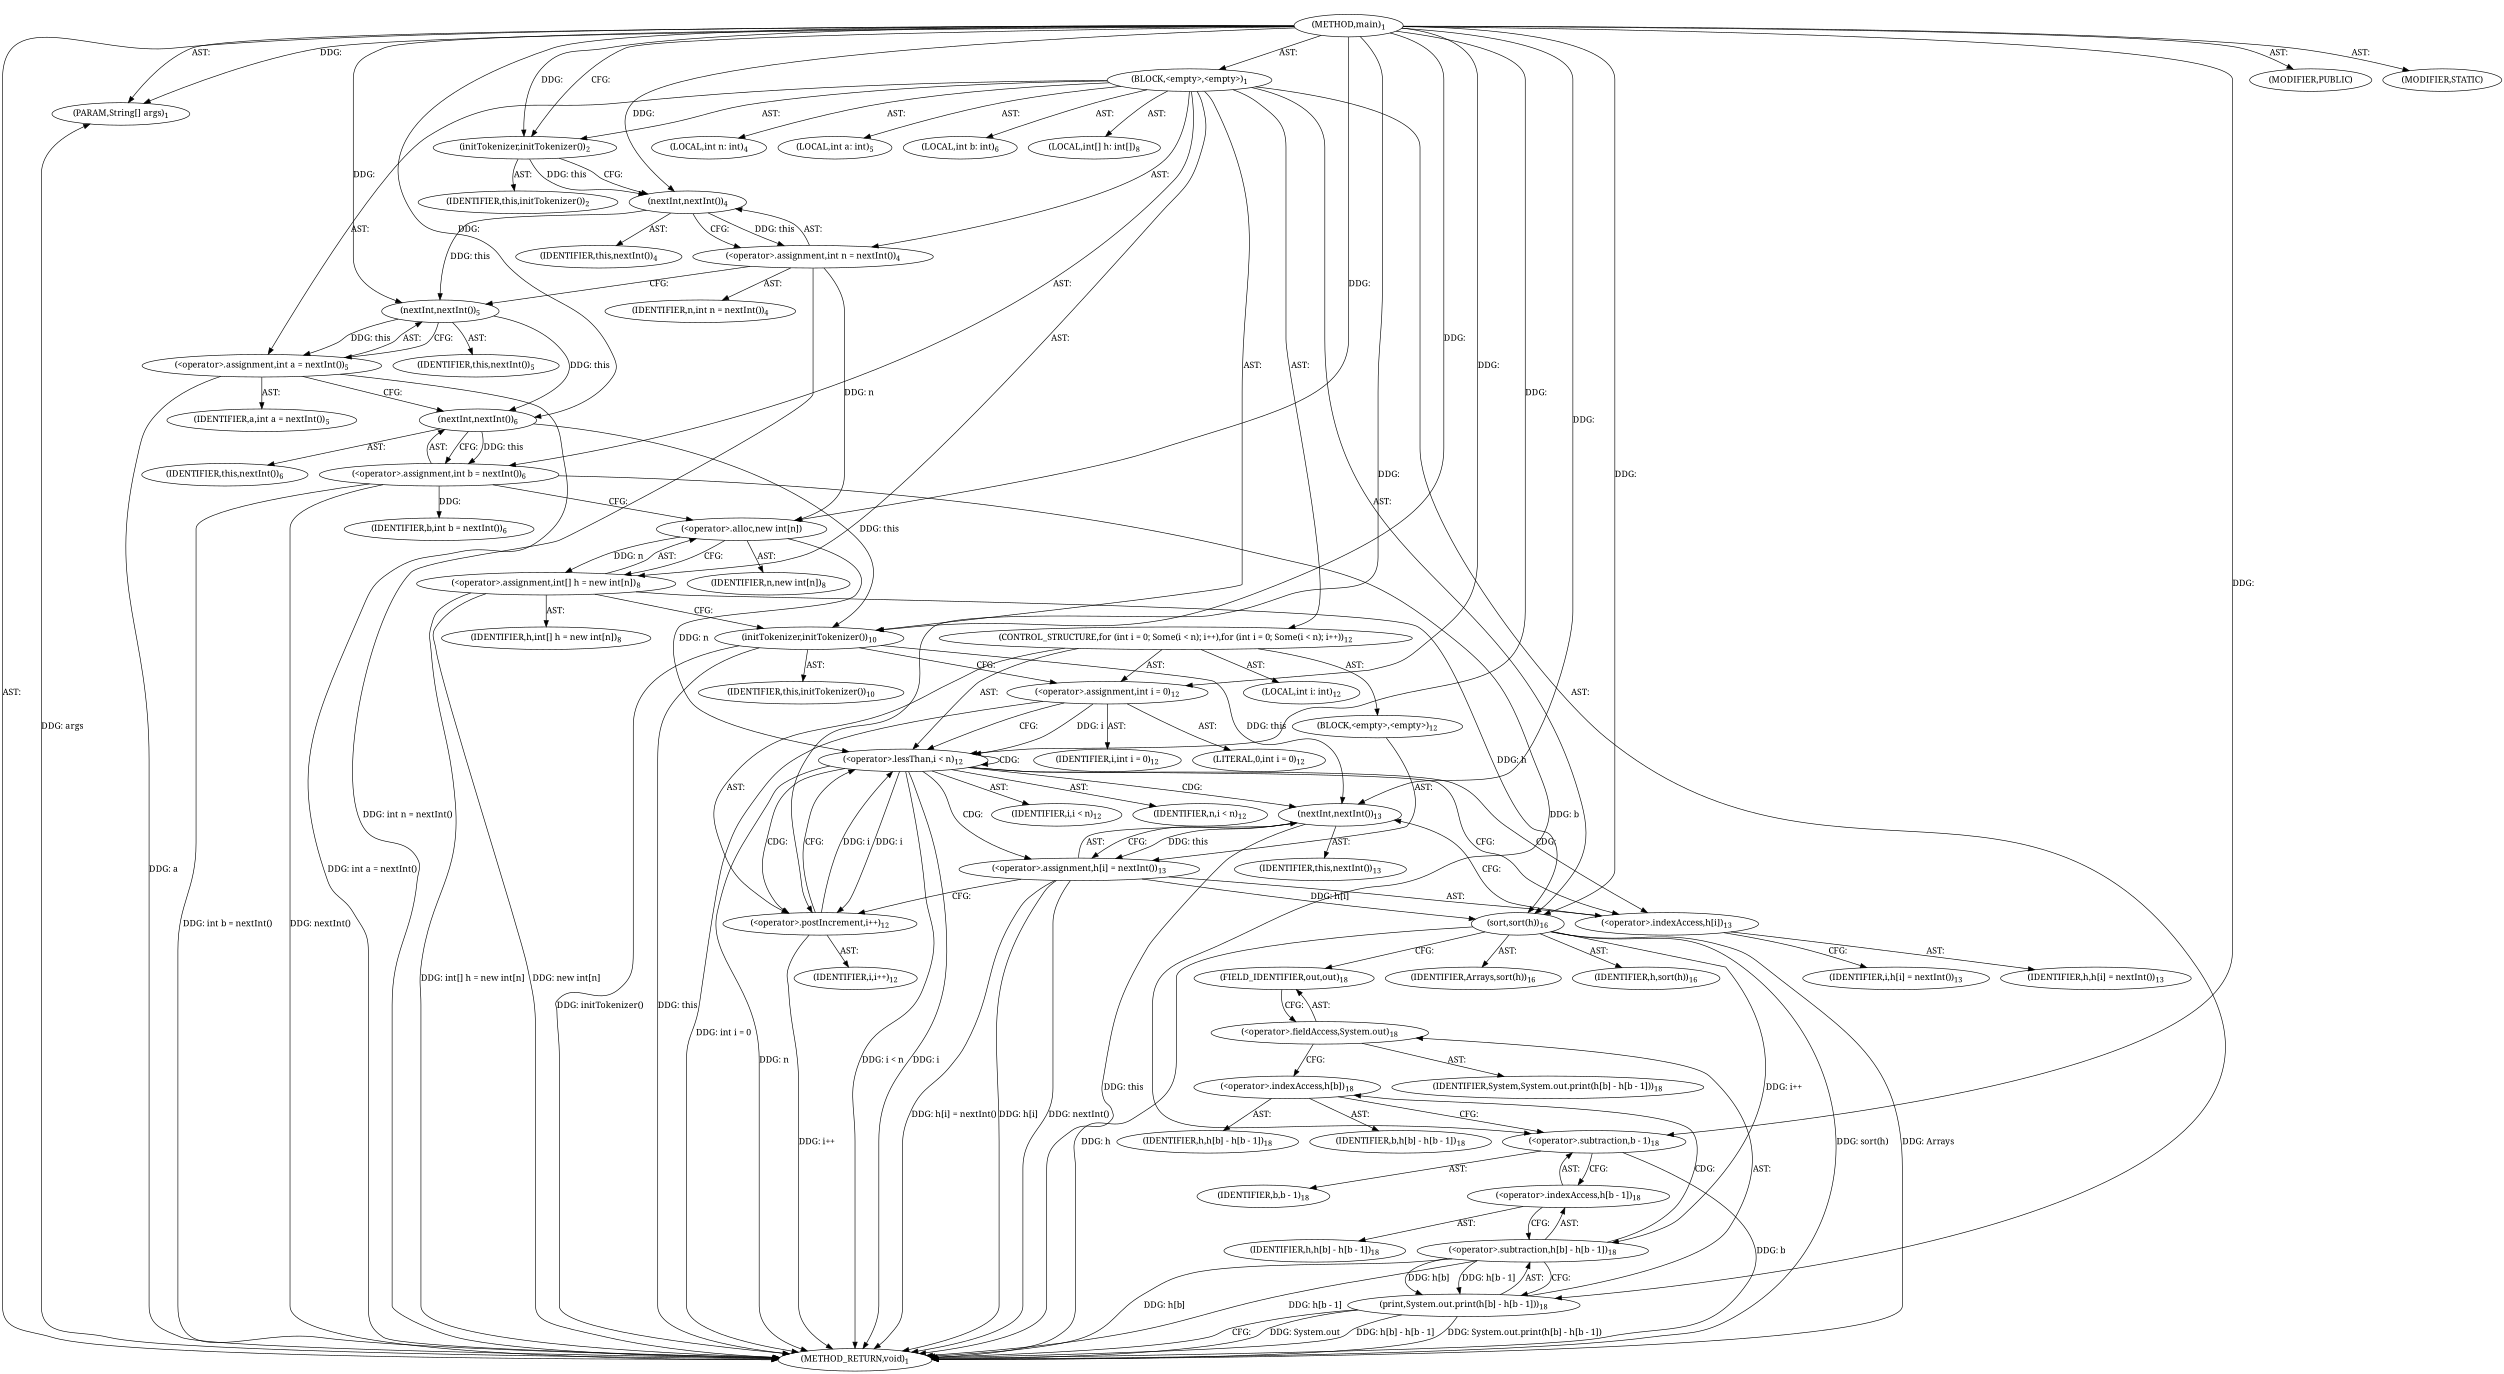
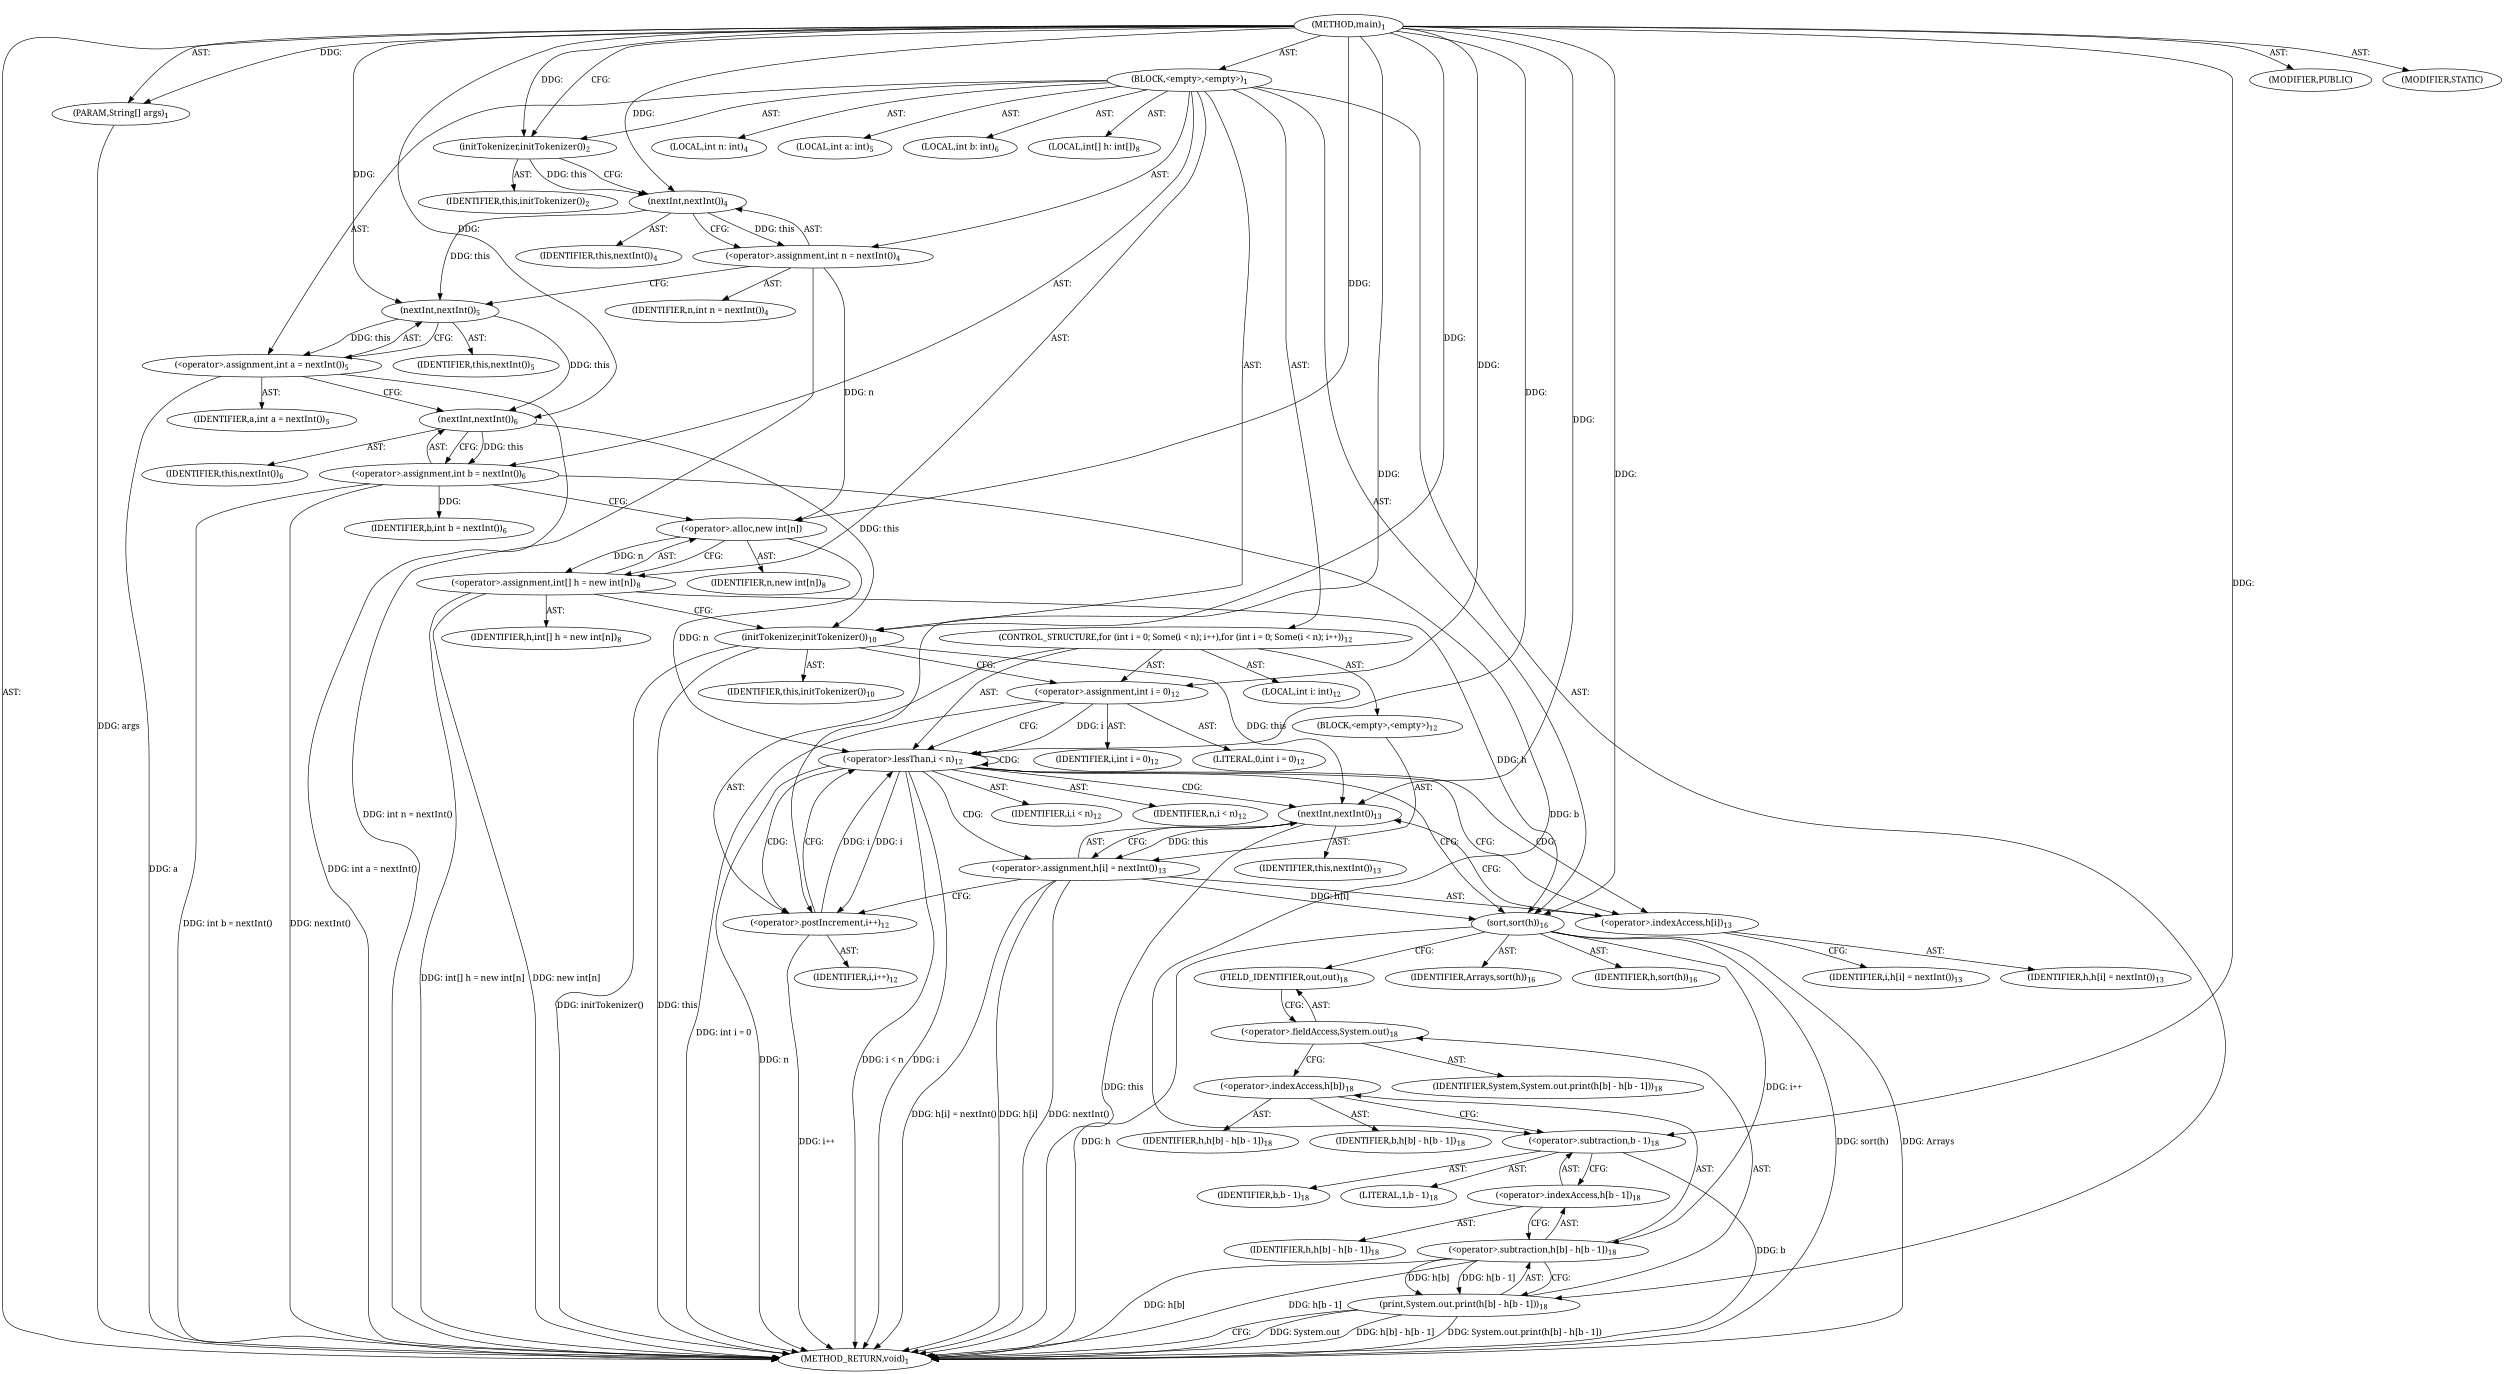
  digraph {
    fontname="Noto Serif"
    node [fontname="Noto Serif"]
    edge [fontname="Noto Serif"]
    n1 [label=<(METHOD,main)<SUB>1</SUB>>]
    n2 [label=<(PARAM,String[] args)<SUB>1</SUB>>]
    n3 [label=<(BLOCK,&lt;empty&gt;,&lt;empty&gt;)<SUB>1</SUB>>]
    n4 [label=<(initTokenizer,initTokenizer())<SUB>2</SUB>>]
    n5 [label=<(nextInt,nextInt())<SUB>4</SUB>>]
    n6 [label=<(nextInt,nextInt())<SUB>5</SUB>>]
    n7 [label=<(nextInt,nextInt())<SUB>6</SUB>>]
    n8 [label=<(&lt;operator&gt;.alloc,new int[n])>]
    n9 [label=<(initTokenizer,initTokenizer())<SUB>10</SUB>>]
    n10 [label=<(&lt;operator&gt;.assignment,int i = 0)<SUB>12</SUB>>]
    n11 [label=<(&lt;operator&gt;.lessThan,i &lt; n)<SUB>12</SUB>>]
    n12 [label=<(&lt;operator&gt;.postIncrement,i++)<SUB>12</SUB>>]
    n13 [label=<(nextInt,nextInt())<SUB>13</SUB>>]
    n14 [label=<(sort,sort(h))<SUB>16</SUB>>]
    n15 [label=<(&lt;operator&gt;.subtraction,b - 1)<SUB>18</SUB>>]
    n16 [label=<(MODIFIER,PUBLIC)>]
    n17 [label=<(MODIFIER,STATIC)>]
    n18 [label=<(METHOD_RETURN,void)<SUB>1</SUB>>]
    n19 [label=<(LOCAL,int n: int)<SUB>4</SUB>>]
    n20 [label=<(&lt;operator&gt;.assignment,int n = nextInt())<SUB>4</SUB>>]
    n21 [label=<(LOCAL,int a: int)<SUB>5</SUB>>]
    n22 [label=<(&lt;operator&gt;.assignment,int a = nextInt())<SUB>5</SUB>>]
    n23 [label=<(LOCAL,int b: int)<SUB>6</SUB>>]
    n24 [label=<(&lt;operator&gt;.assignment,int b = nextInt())<SUB>6</SUB>>]
    n25 [label=<(LOCAL,int[] h: int[])<SUB>8</SUB>>]
    n26 [label=<(&lt;operator&gt;.assignment,int[] h = new int[n])<SUB>8</SUB>>]
    n27 [label=<(CONTROL_STRUCTURE,for (int i = 0; Some(i &lt; n); i++),for (int i = 0; Some(i &lt; n); i++))<SUB>12</SUB>>]
    n28 [label=<(print,System.out.print(h[b] - h[b - 1]))<SUB>18</SUB>>]
    n29 [label=<(IDENTIFIER,this,initTokenizer())<SUB>2</SUB>>]
    n30 [label=<(IDENTIFIER,this,nextInt())<SUB>4</SUB>>]
    n31 [label=<(IDENTIFIER,this,nextInt())<SUB>5</SUB>>]
    n32 [label=<(IDENTIFIER,this,nextInt())<SUB>6</SUB>>]
    n33 [label=<(IDENTIFIER,n,new int[n])<SUB>8</SUB>>]
    n34 [label=<(IDENTIFIER,this,initTokenizer())<SUB>10</SUB>>]
    n35 [label=<(IDENTIFIER,i,int i = 0)<SUB>12</SUB>>]
    n36 [label=<(LITERAL,0,int i = 0)<SUB>12</SUB>>]
    n37 [label=<(IDENTIFIER,i,i &lt; n)<SUB>12</SUB>>]
    n38 [label=<(IDENTIFIER,n,i &lt; n)<SUB>12</SUB>>]
    n39 [label=<(&lt;operator&gt;.assignment,h[i] = nextInt())<SUB>13</SUB>>]
    n40 [label=<(&lt;operator&gt;.indexAccess,h[i])<SUB>13</SUB>>]
    n41 [label=<(IDENTIFIER,i,i++)<SUB>12</SUB>>]
    n42 [label=<(IDENTIFIER,this,nextInt())<SUB>13</SUB>>]
    n43 [label=<(IDENTIFIER,Arrays,sort(h))<SUB>16</SUB>>]
    n44 [label=<(IDENTIFIER,h,sort(h))<SUB>16</SUB>>]
    n45 [label=<(FIELD_IDENTIFIER,out,out)<SUB>18</SUB>>]
    n46 [label=<(&lt;operator&gt;.subtraction,h[b] - h[b - 1])<SUB>18</SUB>>]
    n47 [label=<(&lt;operator&gt;.indexAccess,h[b - 1])<SUB>18</SUB>>]
    n48 [label=<(IDENTIFIER,b,b - 1)<SUB>18</SUB>>]
+   n49 [label=<(LITERAL,1,b - 1)<SUB>18</SUB>>]
    n50 [label=<(IDENTIFIER,n,int n = nextInt())<SUB>4</SUB>>]
    n51 [label=<(IDENTIFIER,a,int a = nextInt())<SUB>5</SUB>>]
    n52 [label=<(IDENTIFIER,b,int b = nextInt())<SUB>6</SUB>>]
    n53 [label=<(IDENTIFIER,h,int[] h = new int[n])<SUB>8</SUB>>]
    n54 [label=<(LOCAL,int i: int)<SUB>12</SUB>>]
    n55 [label=<(BLOCK,&lt;empty&gt;,&lt;empty&gt;)<SUB>12</SUB>>]
    n56 [label=<(&lt;operator&gt;.fieldAccess,System.out)<SUB>18</SUB>>]
    n57 [label=<(IDENTIFIER,h,h[i] = nextInt())<SUB>13</SUB>>]
    n58 [label=<(IDENTIFIER,i,h[i] = nextInt())<SUB>13</SUB>>]
    n59 [label=<(&lt;operator&gt;.indexAccess,h[b])<SUB>18</SUB>>]
    n60 [label=<(IDENTIFIER,System,System.out.print(h[b] - h[b - 1]))<SUB>18</SUB>>]
    n61 [label=<(IDENTIFIER,h,h[b] - h[b - 1])<SUB>18</SUB>>]
    n62 [label=<(IDENTIFIER,b,h[b] - h[b - 1])<SUB>18</SUB>>]
    n63 [label=<(IDENTIFIER,h,h[b] - h[b - 1])<SUB>18</SUB>>]
    n1 -> n2 [label="AST: "]
    n1 -> n2 [label="DDG: "]
    n1 -> n3 [label="AST: "]
    n1 -> n4 [label="CFG: "]
    n1 -> n4 [label="DDG: "]
    n1 -> n5 [label="DDG: "]
    n1 -> n6 [label="DDG: "]
    n1 -> n7 [label="DDG: "]
    n1 -> n8 [label="DDG: "]
    n1 -> n9 [label="DDG: "]
    n1 -> n10 [label="DDG: "]
    n1 -> n11 [label="DDG: "]
    n1 -> n12 [label="DDG: "]
    n1 -> n13 [label="DDG: "]
    n1 -> n14 [label="DDG: "]
    n1 -> n15 [label="DDG: "]
    n1 -> n16 [label="AST: "]
    n1 -> n17 [label="AST: "]
    n1 -> n18 [label="AST: "]
-   n18 -> n2 [label="DDG: args"]
+   n2 -> n18 [label="DDG: args"]
    n3 -> n4 [label="AST: "]
    n3 -> n9 [label="AST: "]
    n3 -> n14 [label="AST: "]
    n3 -> n19 [label="AST: "]
    n3 -> n20 [label="AST: "]
    n3 -> n21 [label="AST: "]
    n3 -> n22 [label="AST: "]
    n3 -> n23 [label="AST: "]
    n3 -> n24 [label="AST: "]
    n3 -> n25 [label="AST: "]
    n3 -> n26 [label="AST: "]
    n3 -> n27 [label="AST: "]
    n3 -> n28 [label="AST: "]
    n4 -> n5 [label="CFG: "]
    n4 -> n5 [label="DDG: this"]
    n4 -> n29 [label="AST: "]
    n5 -> n6 [label="DDG: this"]
    n5 -> n20 [label="CFG: "]
    n5 -> n20 [label="DDG: this"]
    n5 -> n30 [label="AST: "]
    n6 -> n7 [label="DDG: this"]
    n6 -> n22 [label="CFG: "]
    n6 -> n22 [label="DDG: this"]
    n6 -> n31 [label="AST: "]
    n7 -> n9 [label="DDG: this"]
    n7 -> n24 [label="CFG: "]
    n7 -> n24 [label="DDG: this"]
    n7 -> n32 [label="AST: "]
    n8 -> n11 [label="DDG: n"]
    n8 -> n26 [label="CFG: "]
    n8 -> n26 [label="DDG: n"]
    n8 -> n33 [label="AST: "]
    n9 -> n10 [label="CFG: "]
    n9 -> n13 [label="DDG: this"]
    n9 -> n18 [label="DDG: this"]
    n9 -> n18 [label="DDG: initTokenizer()"]
    n9 -> n34 [label="AST: "]
    n10 -> n11 [label="CFG: "]
    n10 -> n11 [label="DDG: i"]
    n10 -> n18 [label="DDG: int i = 0"]
    n10 -> n35 [label="AST: "]
    n10 -> n36 [label="AST: "]
    n11 -> n11 [label="CDG: "]
    n11 -> n12 [label="DDG: i"]
    n11 -> n12 [label="CDG: "]
    n11 -> n13 [label="CDG: "]
+   n11 -> n14 [label="CFG: "]
    n11 -> n18 [label="DDG: i"]
    n11 -> n18 [label="DDG: n"]
    n11 -> n18 [label="DDG: i &lt; n"]
    n11 -> n37 [label="AST: "]
    n11 -> n38 [label="AST: "]
    n11 -> n39 [label="CDG: "]
    n11 -> n40 [label="CFG: "]
    n11 -> n40 [label="CDG: "]
    n12 -> n11 [label="CFG: "]
    n12 -> n11 [label="DDG: i"]
    n12 -> n18 [label="DDG: i++"]
    n12 -> n41 [label="AST: "]
    n13 -> n18 [label="DDG: this"]
    n13 -> n39 [label="CFG: "]
    n13 -> n39 [label="DDG: this"]
    n13 -> n42 [label="AST: "]
    n14 -> n18 [label="DDG: h"]
    n14 -> n18 [label="DDG: sort(h)"]
    n14 -> n18 [label="DDG: Arrays"]
    n14 -> n43 [label="AST: "]
    n14 -> n44 [label="AST: "]
    n14 -> n45 [label="CFG: "]
    n14 -> n46 [label="DDG: i++"]
    n15 -> n18 [label="DDG: b"]
    n15 -> n47 [label="CFG: "]
    n15 -> n48 [label="AST: "]
+   n15 -> n49 [label="AST: "]
    n20 -> n5 [label="AST: "]
    n20 -> n6 [label="CFG: "]
    n20 -> n8 [label="DDG: n"]
    n20 -> n18 [label="DDG: int n = nextInt()"]
    n20 -> n50 [label="AST: "]
    n22 -> n6 [label="AST: "]
    n22 -> n7 [label="CFG: "]
    n22 -> n18 [label="DDG: a"]
    n22 -> n18 [label="DDG: int a = nextInt()"]
    n22 -> n51 [label="AST: "]
    n24 -> n7 [label="AST: "]
    n24 -> n8 [label="CFG: "]
    n24 -> n15 [label="DDG: b"]
    n24 -> n18 [label="DDG: nextInt()"]
    n24 -> n18 [label="DDG: int b = nextInt()"]
    n24 -> n52 [label="DDG: "]
    n26 -> n8 [label="AST: "]
    n26 -> n9 [label="CFG: "]
    n26 -> n14 [label="DDG: h"]
    n26 -> n18 [label="DDG: new int[n]"]
    n26 -> n18 [label="DDG: int[] h = new int[n]"]
    n26 -> n53 [label="AST: "]
    n27 -> n10 [label="AST: "]
    n27 -> n11 [label="AST: "]
    n27 -> n12 [label="AST: "]
    n27 -> n54 [label="AST: "]
    n27 -> n55 [label="AST: "]
    n28 -> n18 [label="CFG: "]
    n28 -> n18 [label="DDG: System.out"]
    n28 -> n18 [label="DDG: h[b] - h[b - 1]"]
    n28 -> n18 [label="DDG: System.out.print(h[b] - h[b - 1])"]
    n28 -> n46 [label="AST: "]
    n28 -> n56 [label="AST: "]
    n39 -> n12 [label="CFG: "]
    n39 -> n13 [label="AST: "]
    n39 -> n14 [label="DDG: h[i]"]
    n39 -> n18 [label="DDG: h[i]"]
    n39 -> n18 [label="DDG: nextInt()"]
    n39 -> n18 [label="DDG: h[i] = nextInt()"]
    n39 -> n40 [label="AST: "]
    n40 -> n13 [label="CFG: "]
    n40 -> n57 [label="AST: "]
    n40 -> n58 [label="CFG: "]
    n45 -> n56 [label="CFG: "]
    n46 -> n18 [label="DDG: h[b]"]
    n46 -> n18 [label="DDG: h[b - 1]"]
    n46 -> n28 [label="CFG: "]
    n46 -> n28 [label="DDG: h[b]"]
    n46 -> n28 [label="DDG: h[b - 1]"]
    n46 -> n47 [label="AST: "]
-   n46 -> n59 [label="CDG: "]
+   n46 -> n59 [label="AST: "]
    n47 -> n15 [label="AST: "]
    n47 -> n46 [label="CFG: "]
    n47 -> n63 [label="AST: "]
    n55 -> n39 [label="AST: "]
    n56 -> n45 [label="AST: "]
    n56 -> n59 [label="CFG: "]
    n56 -> n60 [label="AST: "]
    n59 -> n15 [label="CFG: "]
    n59 -> n61 [label="AST: "]
    n59 -> n62 [label="AST: "]
  }
